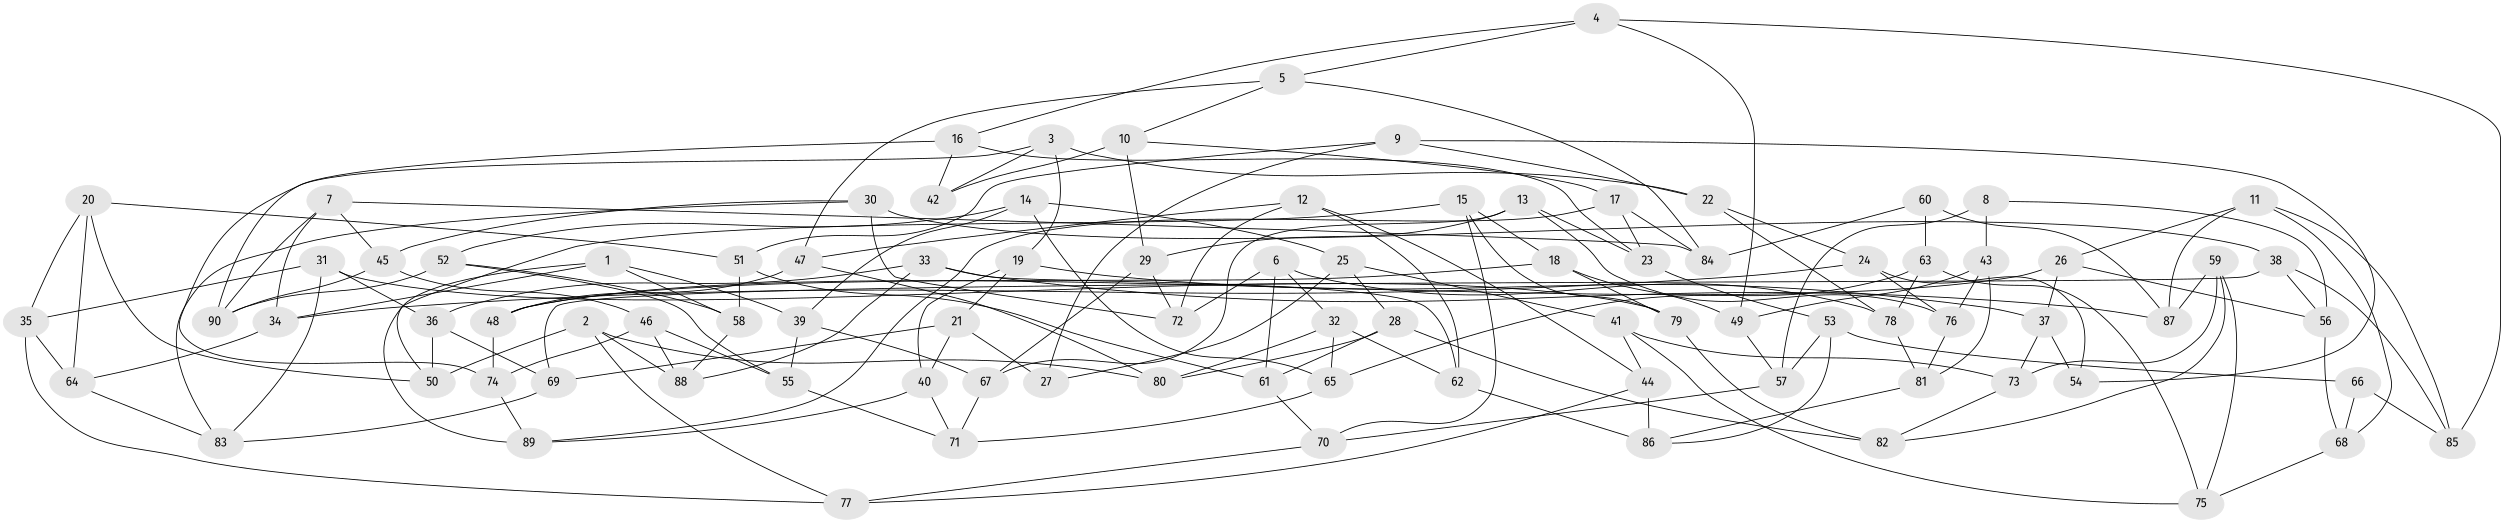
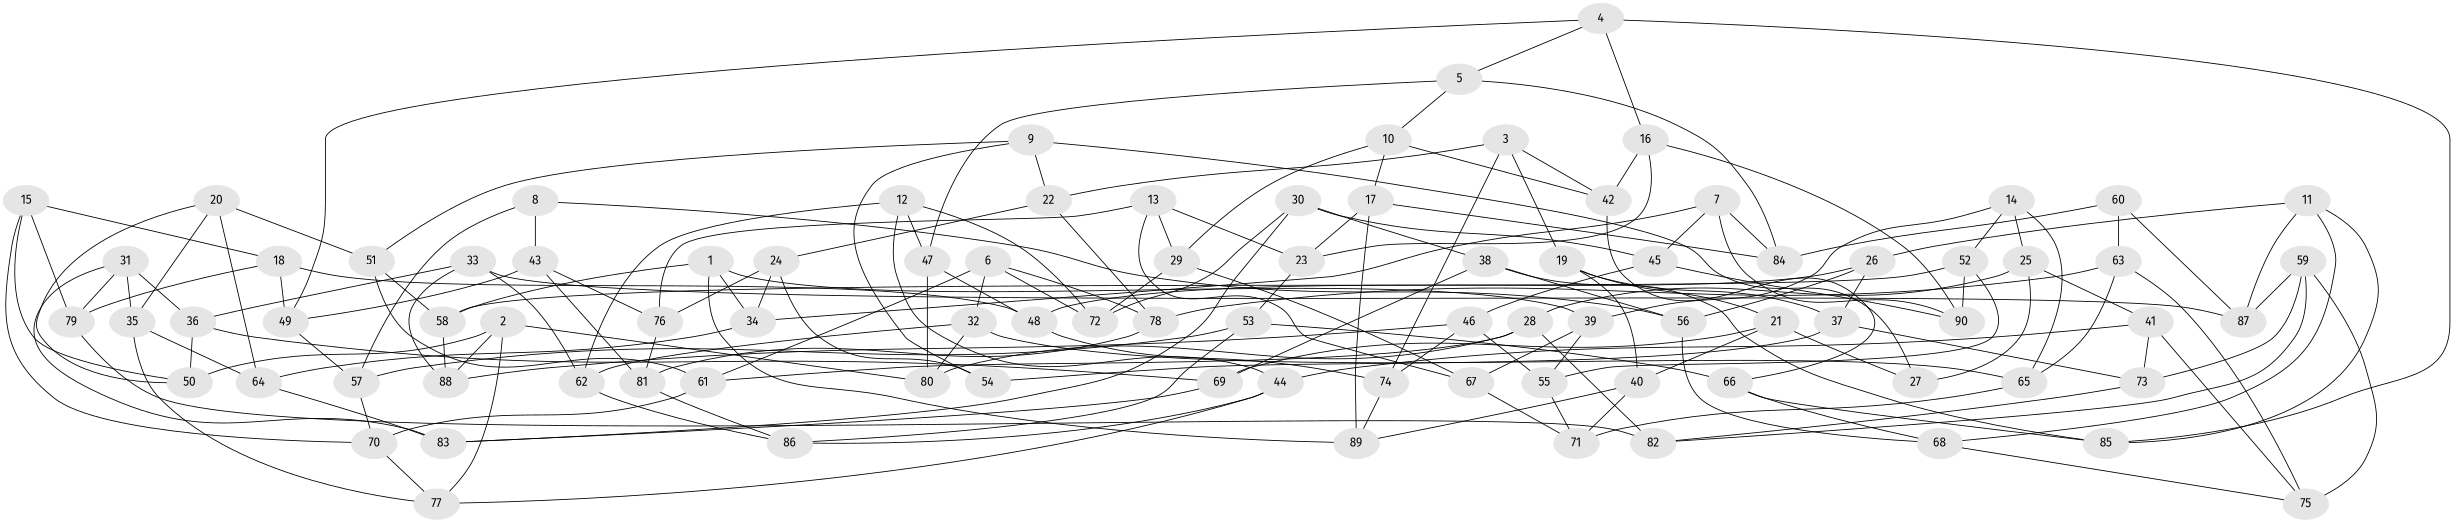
  graph {
    fontname="Fira Sans"
    node [color=gray90 fontname="Fira Sans" style=filled]
    edge [fontname="Fira Sans"]
    1
    34
    39
    58
    89
    64
    67
    55
    88
    2
    50
    77
    80
    3
    19
    22
    42
    74
    21
    37
    40
    78
    24
    66
    4
    5
    16
    49
    85
    10
    47
    84
    90
    23
    57
    17
    29
    48
    6
    32
    61
    72
    62
    65
    70
    81
    7
    45
    46
    8
    43
    56
    76
    68
    9
    27
    51
    54
    11
    26
    87
    75
    12
    44
    86
    13
    53
    71
    14
    25
    52
    28
    41
    15
    18
    79
    82
    69
    73
    20
    35
    83
    30
    38
    31
    36
    33
    60
    63
    59
    1 -- 34
    1 -- 39
    1 -- 58
    1 -- 89
    34 -- 64
    39 -- 67
    39 -- 55
    58 -- 88
    64 -- 83
    67 -- 71
    55 -- 71
    2 -- 88
    2 -- 50
    2 -- 77
    2 -- 80
    3 -- 19
    3 -- 22
    3 -- 42
    3 -- 74
    19 -- 21
    19 -- 37
    19 -- 40
    22 -- 78
    22 -- 24
+   42 -- 66
    74 -- 89
    21 -- 40
    21 -- 27
    21 -- 69
    37 -- 54
    37 -- 73
    40 -- 89
    40 -- 71
    78 -- 81
    24 -- 34
    24 -- 76
    24 -- 54
    66 -- 85
    66 -- 68
    4 -- 5
    4 -- 16
    4 -- 49
    4 -- 85
    5 -- 10
    5 -- 47
    5 -- 84
    16 -- 42
    16 -- 90
    16 -- 23
    49 -- 57
    10 -- 42
    10 -- 17
    10 -- 29
    47 -- 80
    47 -- 48
    23 -- 53
    57 -- 70
    17 -- 89
    17 -- 84
    17 -- 23
    29 -- 67
    29 -- 72
    48 -- 74
    6 -- 78
    6 -- 32
    6 -- 61
    6 -- 72
    32 -- 80
    32 -- 62
    32 -- 65
    61 -- 70
    62 -- 86
    65 -- 71
    70 -- 77
    81 -- 86
    7 -- 34
    7 -- 84
    7 -- 90
    7 -- 45
    45 -- 90
    45 -- 46
    46 -- 55
    46 -- 88
    46 -- 74
    8 -- 57
    8 -- 43
    8 -- 56
    43 -- 49
    43 -- 81
    43 -- 76
    56 -- 68
    76 -- 81
    68 -- 75
    9 -- 22
    9 -- 27
    9 -- 51
    9 -- 54
    51 -- 58
    51 -- 61
    11 -- 85
    11 -- 68
    11 -- 26
    11 -- 87
    26 -- 37
    26 -- 48
    26 -- 56
    12 -- 47
    12 -- 72
    12 -- 62
    12 -- 44
    44 -- 77
    44 -- 86
    13 -- 67
    13 -- 23
    13 -- 29
    13 -- 76
    53 -- 66
    53 -- 57
    53 -- 86
    14 -- 39
    14 -- 65
    14 -- 25
    14 -- 52
    25 -- 27
    25 -- 28
    25 -- 41
    52 -- 58
    52 -- 55
    52 -- 90
    28 -- 80
    28 -- 61
    28 -- 82
    41 -- 75
    41 -- 44
    41 -- 73
    15 -- 50
    15 -- 70
    15 -- 18
    15 -- 79
    18 -- 49
    18 -- 48
    18 -- 79
    79 -- 82
    69 -- 83
    73 -- 82
    20 -- 64
    20 -- 50
    20 -- 51
    20 -- 35
    35 -- 64
    35 -- 77
    30 -- 72
    30 -- 45
    30 -- 83
    30 -- 38
    38 -- 85
    38 -- 56
    38 -- 69
    31 -- 79
    31 -- 35
    31 -- 83
    31 -- 36
    36 -- 50
    36 -- 69
    33 -- 88
    33 -- 62
    33 -- 87
    33 -- 36
    60 -- 84
    60 -- 87
    60 -- 63
    63 -- 78
    63 -- 65
    63 -- 75
    59 -- 87
    59 -- 75
    59 -- 82
    59 -- 73
  }
